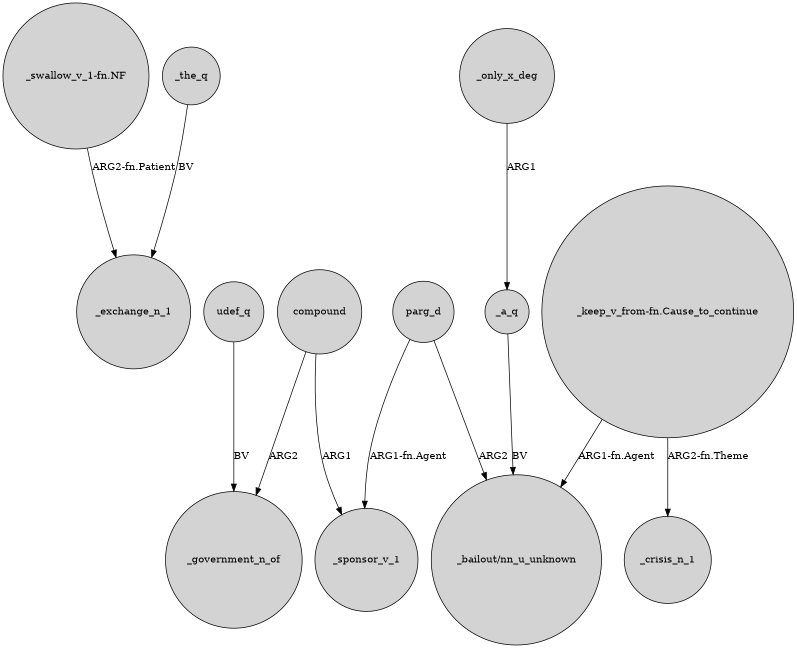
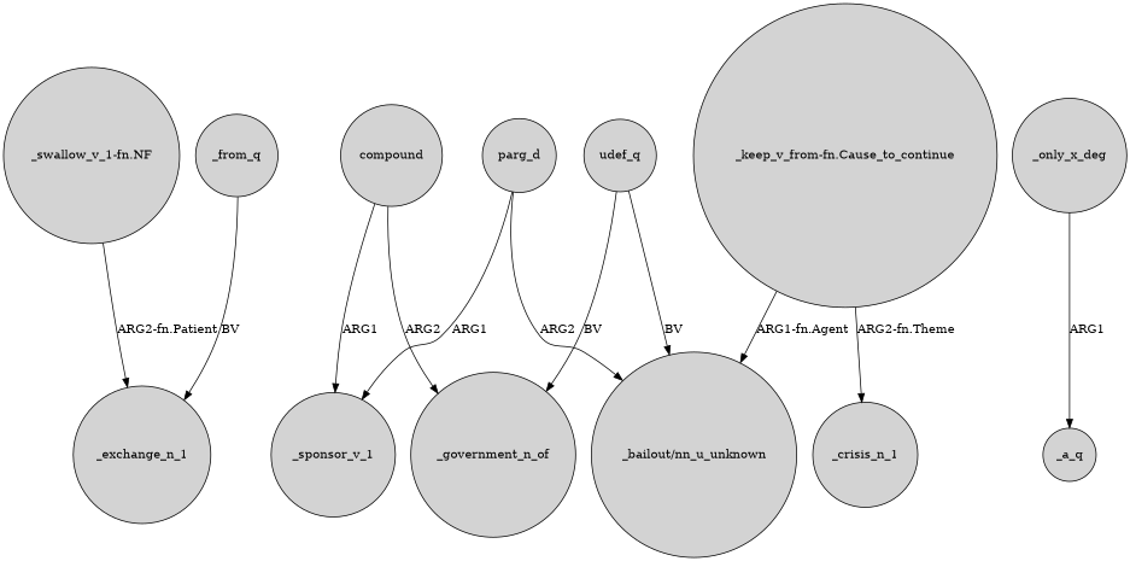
  digraph {
    node [shape=circle style=filled]
    "_swallow_v_1-fn.NF"
    _exchange_n_1
-   _the_q
+   _the_q [label=_from_q]
    parg_d
    _sponsor_v_1
    "_bailout/nn_u_unknown"
    compound
    _government_n_of
    "_keep_v_from-fn.Cause_to_continue"
    _crisis_n_1
    udef_q
    _only_x_deg
    _a_q
    "_swallow_v_1-fn.NF" -> _exchange_n_1 [label="ARG2-fn.Patient"]
    _the_q -> _exchange_n_1 [label=BV]
-   parg_d -> _sponsor_v_1 [label="ARG1-fn.Agent"]
+   parg_d -> _sponsor_v_1 [label=ARG1]
    parg_d -> "_bailout/nn_u_unknown" [label=ARG2]
    compound -> _sponsor_v_1 [label=ARG1]
    compound -> _government_n_of [label=ARG2]
    "_keep_v_from-fn.Cause_to_continue" -> "_bailout/nn_u_unknown" [label="ARG1-fn.Agent"]
    "_keep_v_from-fn.Cause_to_continue" -> _crisis_n_1 [label="ARG2-fn.Theme"]
    udef_q -> _government_n_of [label=BV]
    _only_x_deg -> _a_q [label=ARG1]
-   _a_q -> "_bailout/nn_u_unknown" [label=BV]
+   udef_q -> "_bailout/nn_u_unknown" [label=BV]
  }
